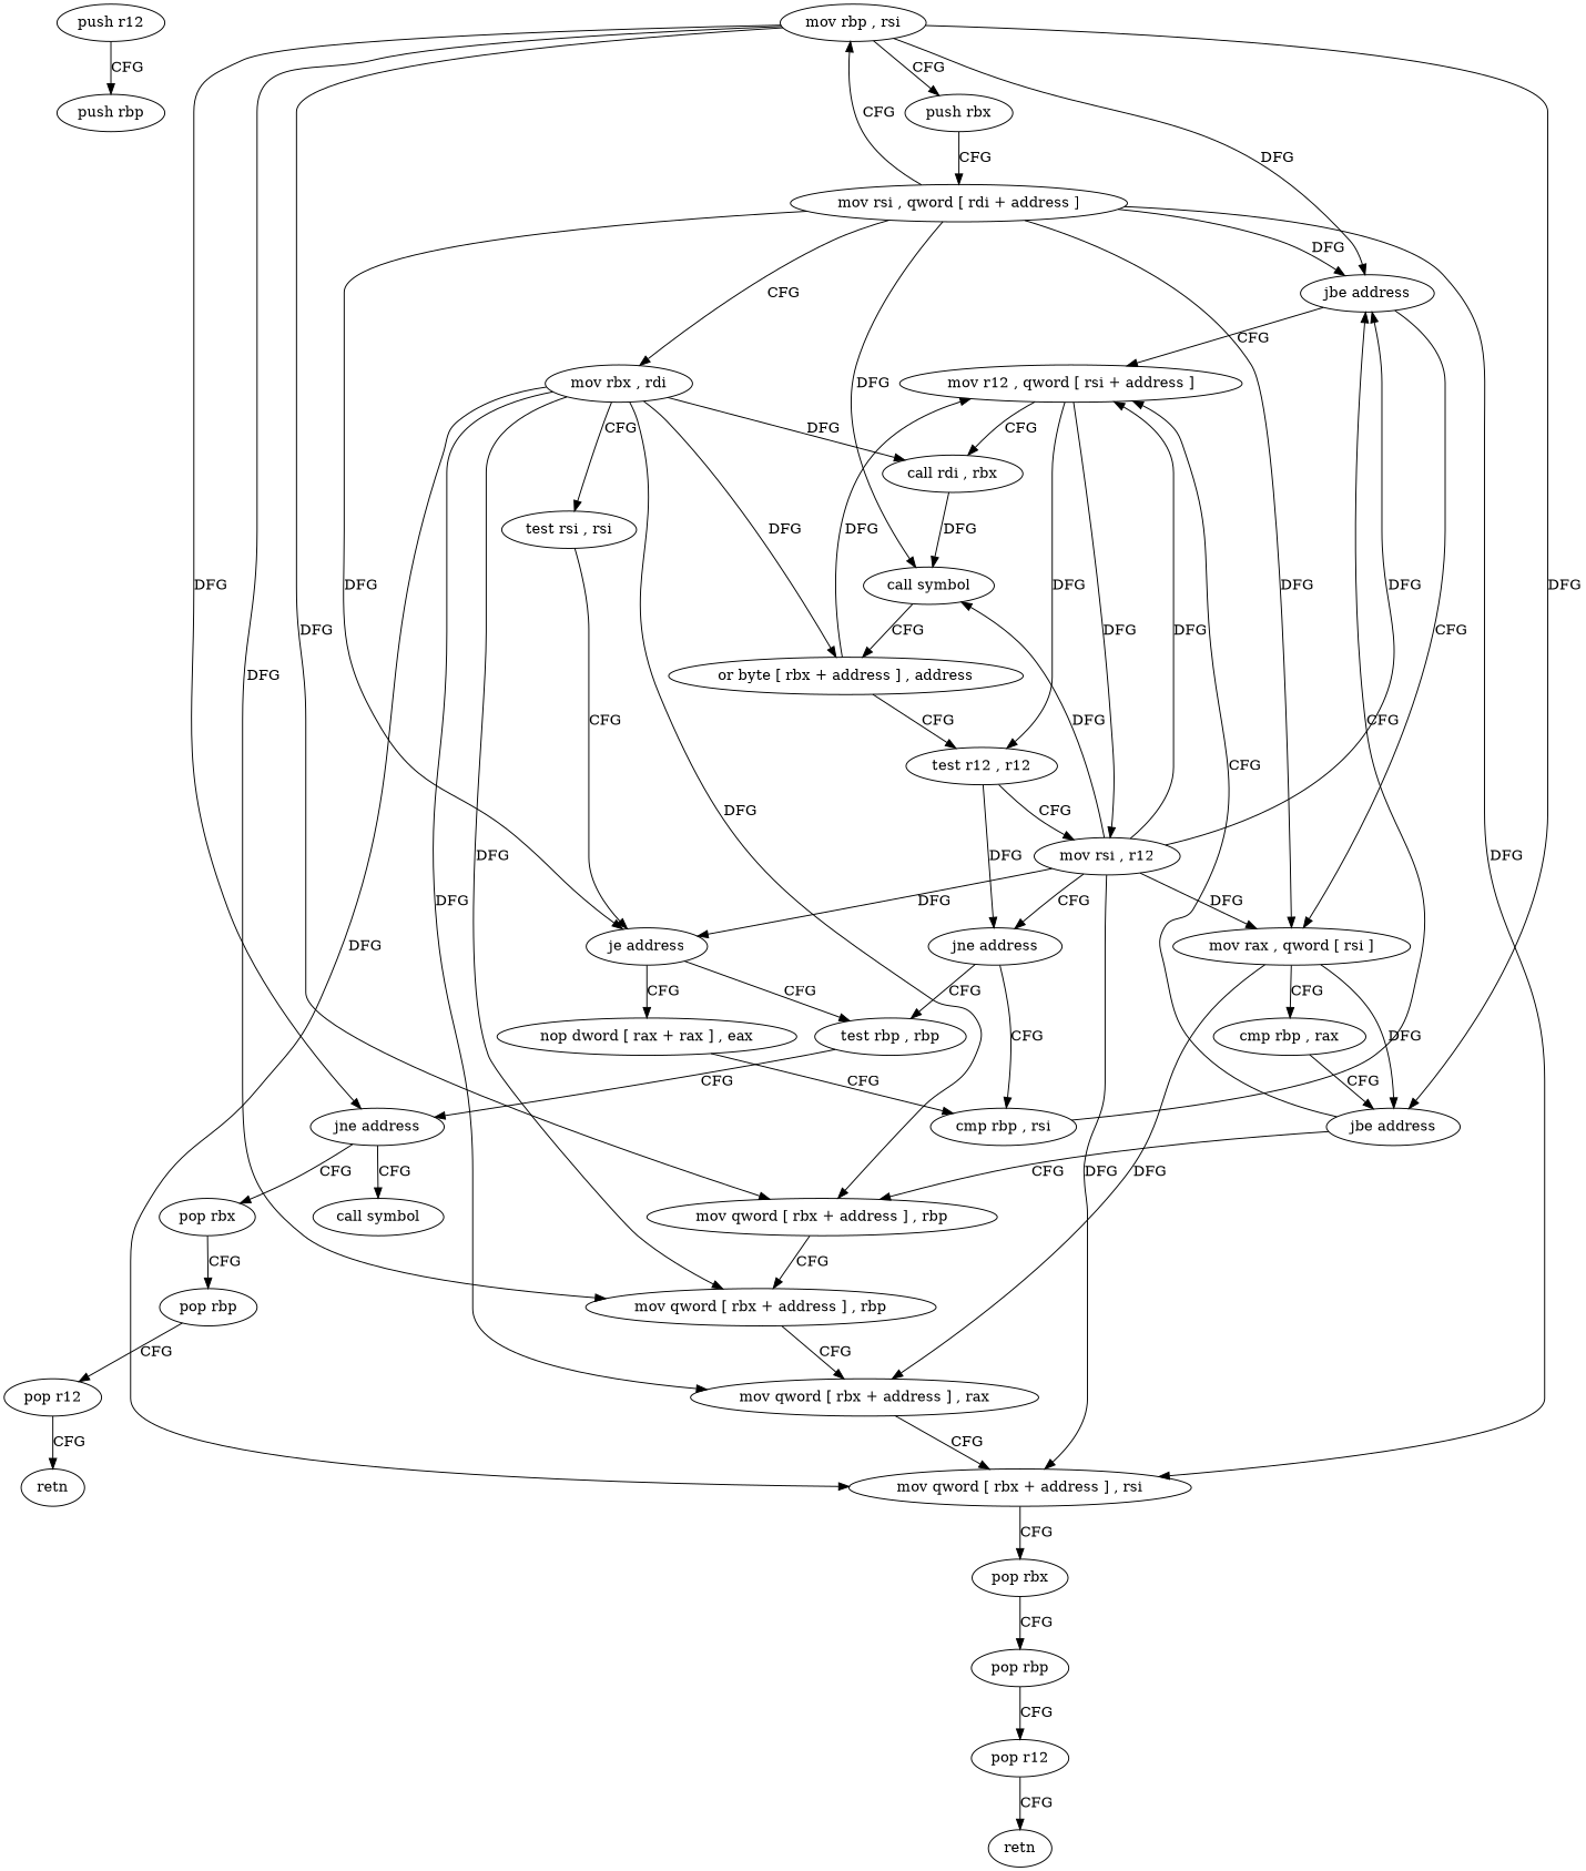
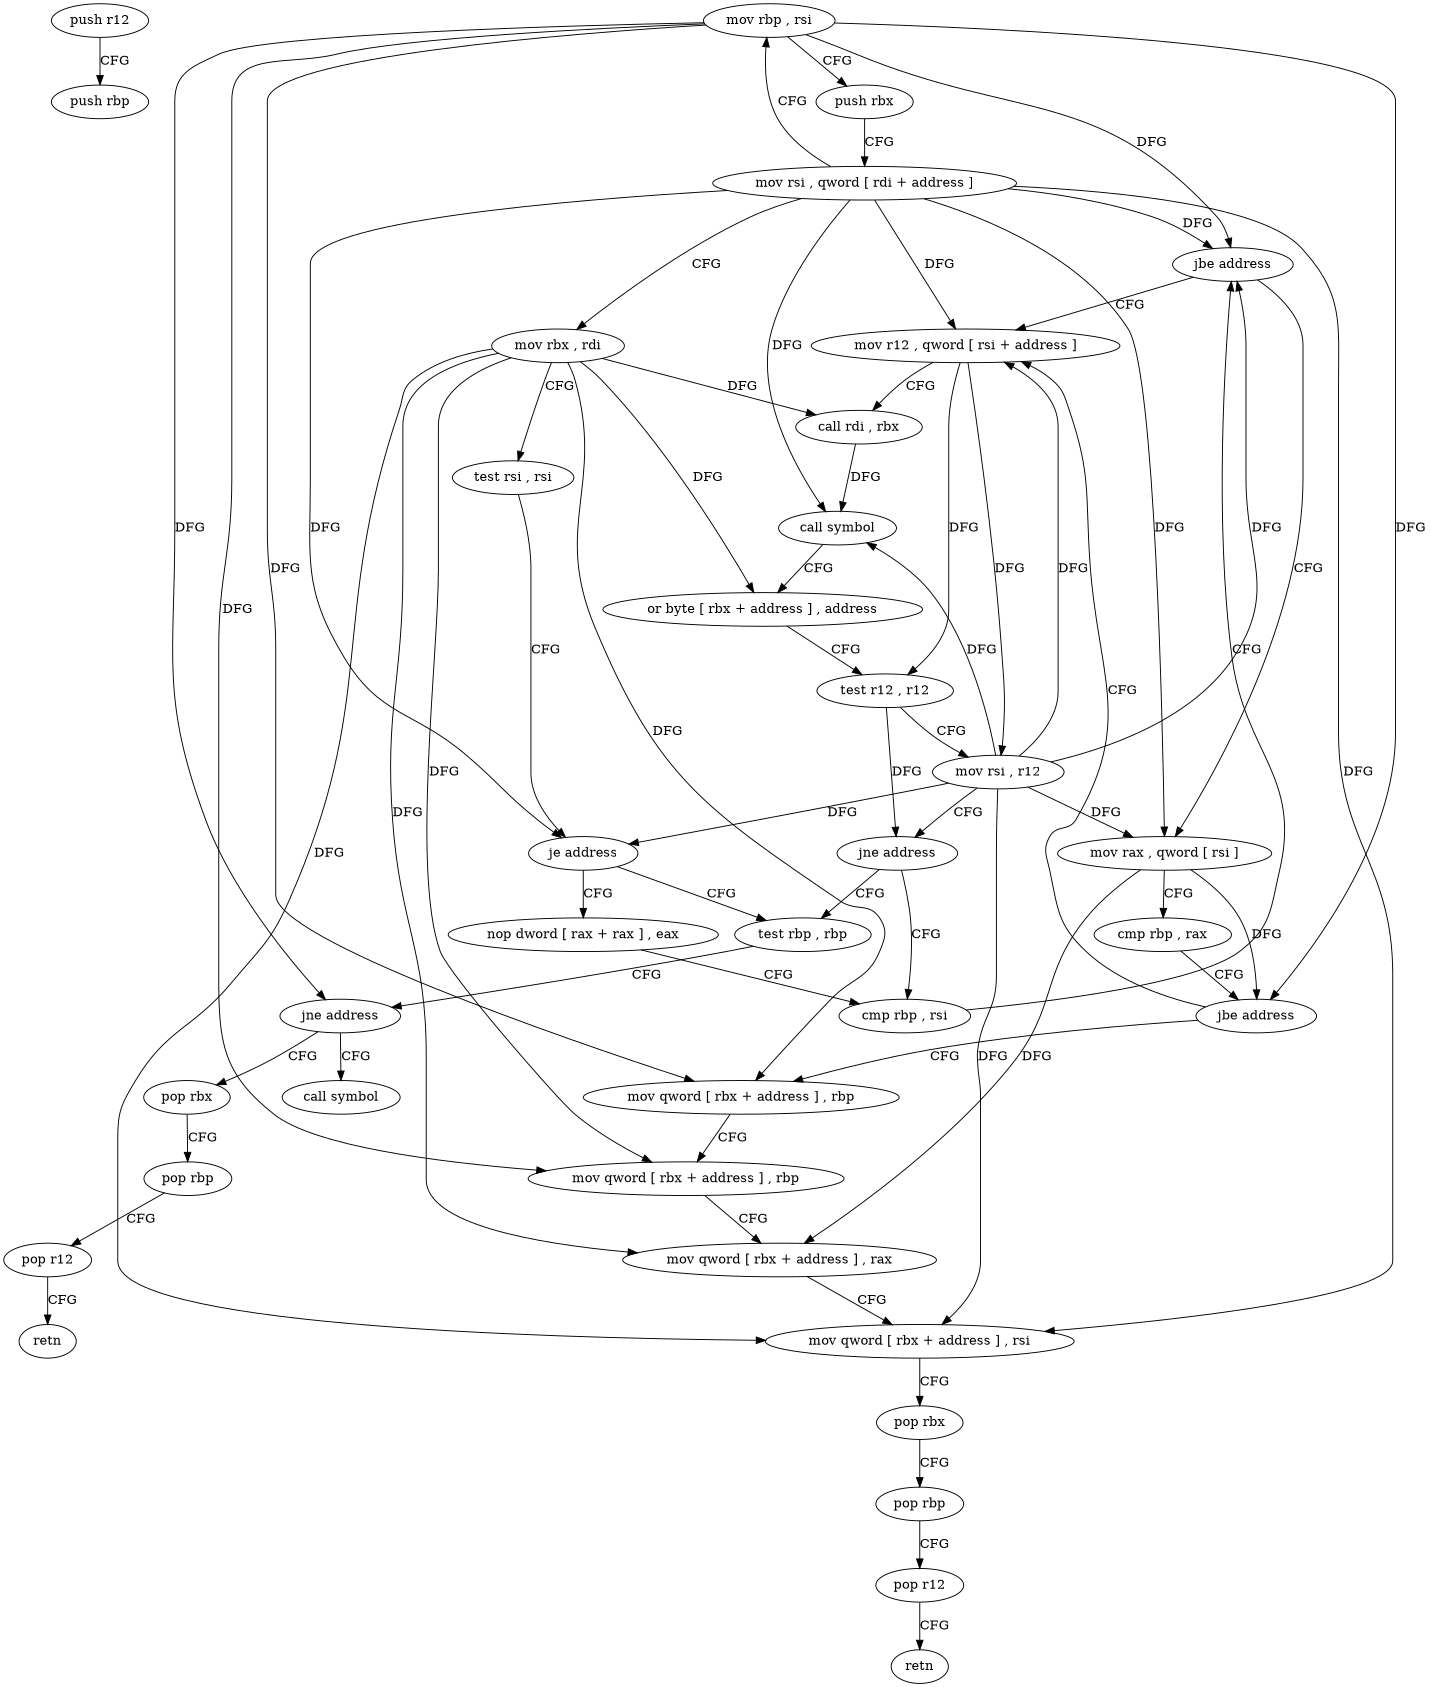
  digraph {
    n1 [label="push r12"]
    n2 [label="push rbp"]
    n3 [label="mov rbp , rsi"]
    n4 [label="push rbx"]
    n5 [label="jne address"]
    n6 [label="jbe address"]
    n7 [label="mov qword [ rbx + address ] , rbp"]
    n8 [label="jbe address"]
    n9 [label="mov qword [ rbx + address ] , rbp"]
    n10 [label="mov rsi , qword [ rdi + address ]"]
    n11 [label="call symbol"]
    n12 [label="pop rbx"]
    n13 [label="mov r12 , qword [ rsi + address ]"]
    n14 [label="mov rax , qword [ rsi ]"]
    n15 [label="mov qword [ rbx + address ] , rax"]
    n16 [label="mov rbx , rdi"]
    n17 [label="je address"]
    n18 [label="call symbol"]
    n19 [label="mov qword [ rbx + address ] , rsi"]
    n20 [label="test rsi , rsi"]
    n21 [label="call rdi , rbx"]
    n22 [label="or byte [ rbx + address ] , address"]
    n23 [label="test rbp , rbp"]
    n24 [label="nop dword [ rax + rax ] , eax"]
    n25 [label="test r12 , r12"]
    n26 [label="mov rsi , r12"]
    n27 [label="cmp rbp , rax"]
    n28 [label="pop rbx"]
    n29 [label="cmp rbp , rsi"]
    n30 [label="pop rbp"]
    n31 [label="pop r12"]
    n32 [label=retn]
    n33 [label="jne address"]
    n34 [label="pop rbp"]
    n35 [label="pop r12"]
    n36 [label=retn]
    n1 -> n2 [label=CFG]
    n3 -> n4 [label=CFG]
    n3 -> n5 [label=DFG]
    n3 -> n6 [label=DFG]
    n3 -> n7 [label=DFG]
    n3 -> n8 [label=DFG]
    n3 -> n9 [label=DFG]
    n4 -> n10 [label=CFG]
    n5 -> n11 [label=CFG]
    n5 -> n12 [label=CFG]
    n6 -> n7 [label=CFG]
    n6 -> n13 [label=CFG]
    n7 -> n9 [label=CFG]
    n8 -> n13 [label=CFG]
    n8 -> n14 [label=CFG]
    n9 -> n15 [label=CFG]
    n10 -> n3 [label=CFG]
    n10 -> n8 [label=DFG]
-   n22 -> n13 [label=DFG]
+   n10 -> n13 [label=DFG]
    n10 -> n14 [label=DFG]
    n10 -> n16 [label=CFG]
    n10 -> n17 [label=DFG]
    n10 -> n18 [label=DFG]
    n10 -> n19 [label=DFG]
    n12 -> n30 [label=CFG]
    n13 -> n21 [label=CFG]
    n13 -> n25 [label=DFG]
    n13 -> n26 [label=DFG]
    n14 -> n6 [label=DFG]
    n14 -> n15 [label=DFG]
    n14 -> n27 [label=CFG]
    n15 -> n19 [label=CFG]
    n16 -> n7 [label=DFG]
    n16 -> n9 [label=DFG]
    n16 -> n15 [label=DFG]
    n16 -> n19 [label=DFG]
    n16 -> n20 [label=CFG]
    n16 -> n21 [label=DFG]
    n16 -> n22 [label=DFG]
    n17 -> n23 [label=CFG]
    n17 -> n24 [label=CFG]
    n18 -> n22 [label=CFG]
    n19 -> n28 [label=CFG]
    n20 -> n17 [label=CFG]
    n21 -> n18 [label=DFG]
    n22 -> n25 [label=CFG]
    n23 -> n5 [label=CFG]
    n24 -> n29 [label=CFG]
    n25 -> n26 [label=CFG]
    n25 -> n33 [label=DFG]
    n26 -> n8 [label=DFG]
    n26 -> n13 [label=DFG]
    n26 -> n14 [label=DFG]
    n26 -> n17 [label=DFG]
    n26 -> n18 [label=DFG]
    n26 -> n19 [label=DFG]
    n26 -> n33 [label=CFG]
    n27 -> n6 [label=CFG]
    n28 -> n34 [label=CFG]
    n29 -> n8 [label=CFG]
    n30 -> n31 [label=CFG]
    n31 -> n32 [label=CFG]
    n33 -> n23 [label=CFG]
    n33 -> n29 [label=CFG]
    n34 -> n35 [label=CFG]
    n35 -> n36 [label=CFG]
  }
